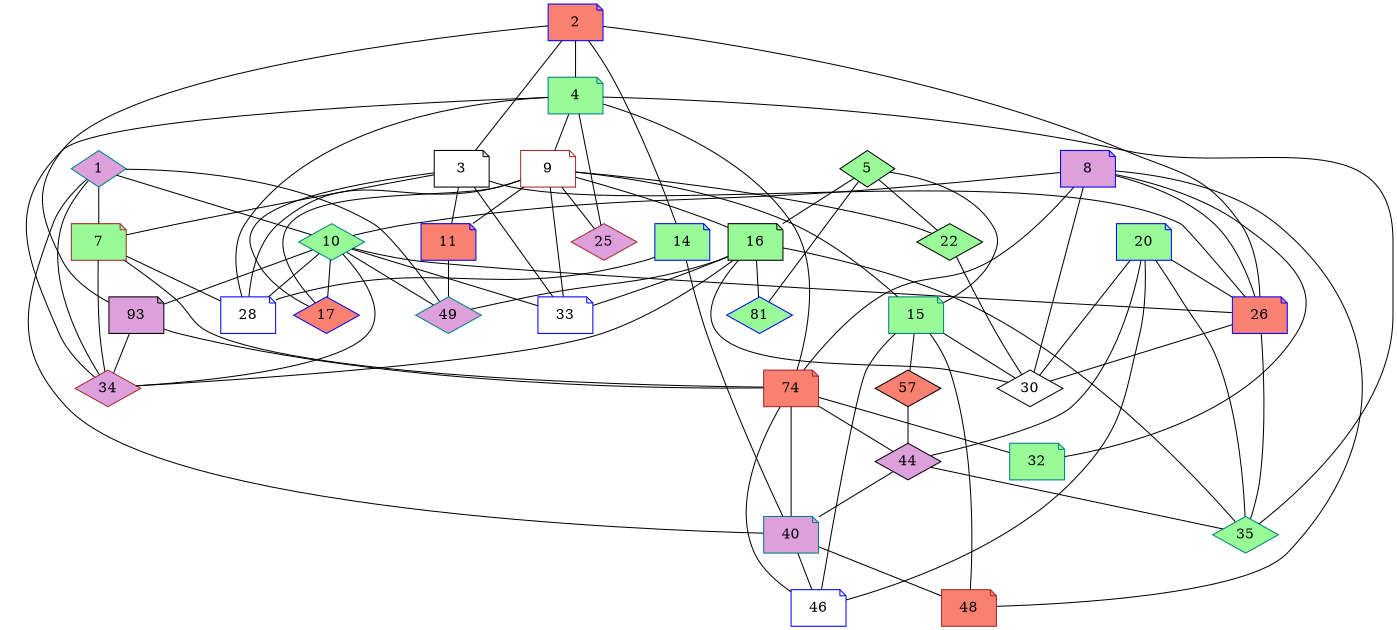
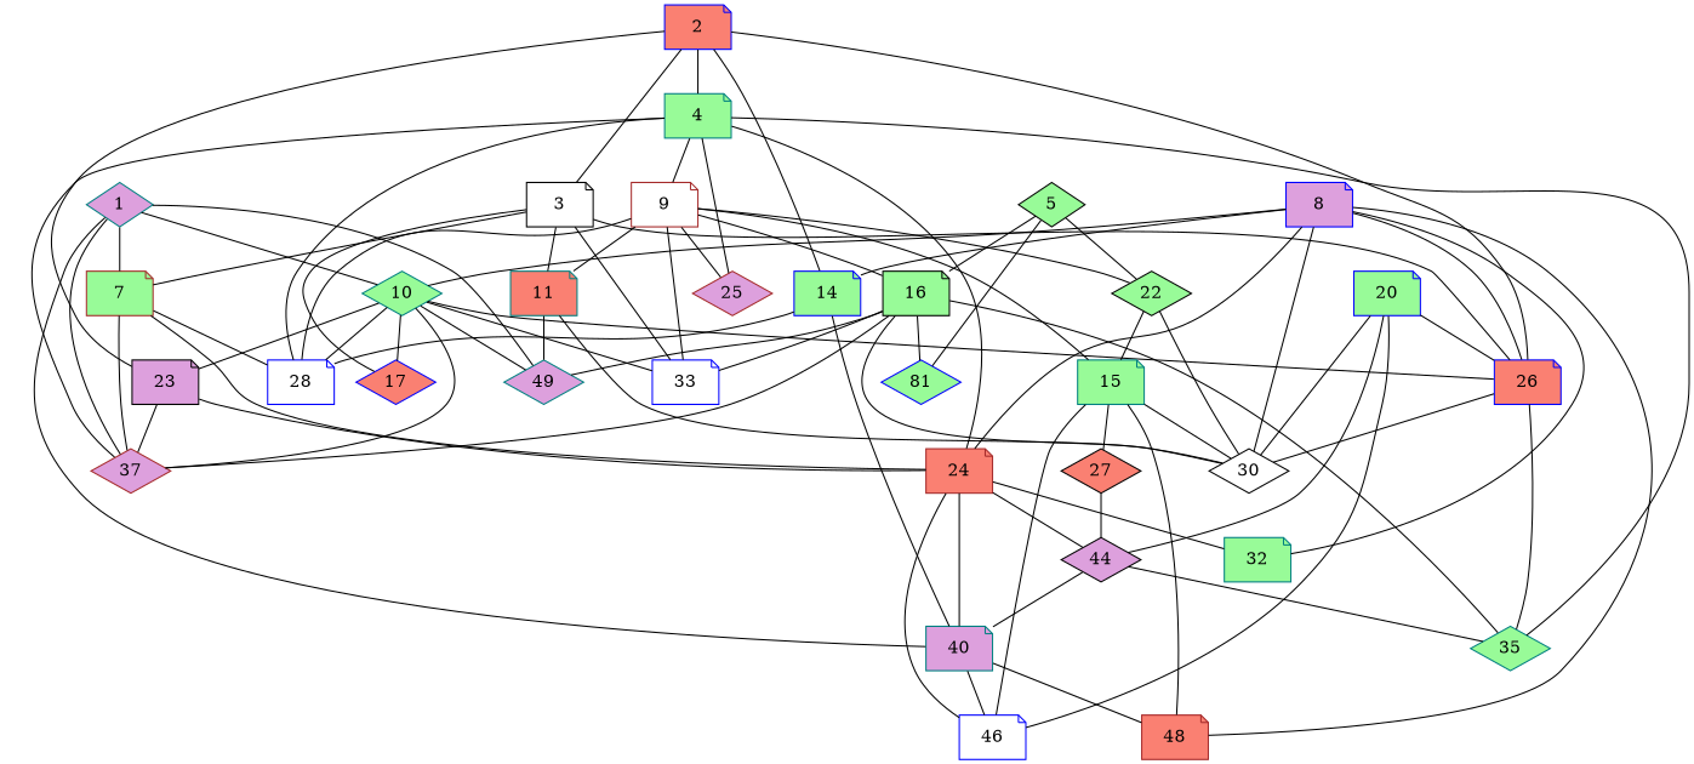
  graph {
    node [color=blue fillcolor=palegreen shape=note style=filled]
    1 [color=teal fillcolor=plum shape=diamond super="+38"]
    7 [color=brown super="+47"]
    10 [color=teal shape=diamond super="+50"]
    n4 [color=teal fillcolor=plum label=49 shape=diamond]
-   37 [color=brown fillcolor=plum shape=diamond super="+53" label=34]
+   37 [color=brown fillcolor=plum shape=diamond super="+53"]
    40 [color=teal fillcolor=plum super="+42"]
-   24 [color=brown fillcolor=salmon super="+43" label=74]
+   24 [color=brown fillcolor=salmon super="+43"]
    28 [fillcolor=white super="+52"]
-   23 [color=black fillcolor=plum label=93]
+   23 [color=black fillcolor=plum]
    26 [fillcolor=salmon super="+36"]
    17 [fillcolor=salmon shape=diamond]
    33 [fillcolor=white]
    48 [color=brown fillcolor=salmon]
    46 [fillcolor=white]
    2 [fillcolor=salmon super="+54"]
    3 [color=black fillcolor=white super="+6"]
    4 [color=teal super="+13"]
    14 [super="+29"]
-   11 [fillcolor=salmon super="+12"]
+   11 [color=teal fillcolor=salmon super="+12"]
    9 [color=brown fillcolor=white super="+31"]
    25 [color=brown fillcolor=plum shape=diamond]
    35 [color=teal shape=diamond super="+49"]
    30 [color=black fillcolor=white shape=diamond super="+55"]
    15 [color=teal super="+51"]
    16 [color=black super="+44"]
    22 [color=black shape=diamond]
    32 [color=teal]
    n28 [color=black fillcolor=plum label=44 shape=diamond super="+41"]
    5 [color=black shape=diamond super="+18"]
    n30 [label=81 shape=diamond]
-   27 [color=black fillcolor=salmon shape=diamond label=57]
+   27 [color=black fillcolor=salmon shape=diamond]
    8 [fillcolor=plum super="+45"]
    20 [super="+39"]
    1 -- 7
    1 -- 10
    1 -- n4
    1 -- 37
    1 -- 40
    7 -- 37
    7 -- 24
    7 -- 28
    10 -- n4
    10 -- 37
    10 -- 28
    10 -- 23
    10 -- 26
    10 -- 17
    10 -- 33 [weight=2]
    40 -- 48
    40 -- 46
    24 -- 40
    24 -- 46
    24 -- 32
    24 -- n28
    23 -- 37
    23 -- 24
    26 -- 35
    26 -- 30
    2 -- 23
    2 -- 26
    2 -- 3
    2 -- 4
    2 -- 14
    3 -- 7
    3 -- 26
    3 -- 17
    3 -- 33
    3 -- 11
    4 -- 37
    4 -- 24
    4 -- 28
    4 -- 9
    4 -- 25
    4 -- 35
    14 -- 40
    14 -- 28
    11 -- n4
+   11 -- 30
    9 -- 28
-   9 -- 17
    9 -- 33
    9 -- 11
    9 -- 25
    9 -- 15
    9 -- 16
    9 -- 22
    15 -- 48
    15 -- 46
    15 -- 30
    15 -- 27
    16 -- n4
    16 -- 37
    16 -- 33
    16 -- 35
    16 -- 30
    16 -- n30
    22 -- 30
    n28 -- 40
    n28 -- 35
-   5 -- 15
+   22 -- 15
    5 -- 16 [weight=2]
    5 -- 22
    5 -- n30
    27 -- n28
    8 -- 10
    8 -- 24 [weight=2]
    8 -- 26 [weight=2]
    8 -- 48
+   8 -- 14
    8 -- 30
    8 -- 32
    20 -- 26
    20 -- 46
-   20 -- 35
    20 -- 30
    20 -- n28
  }
